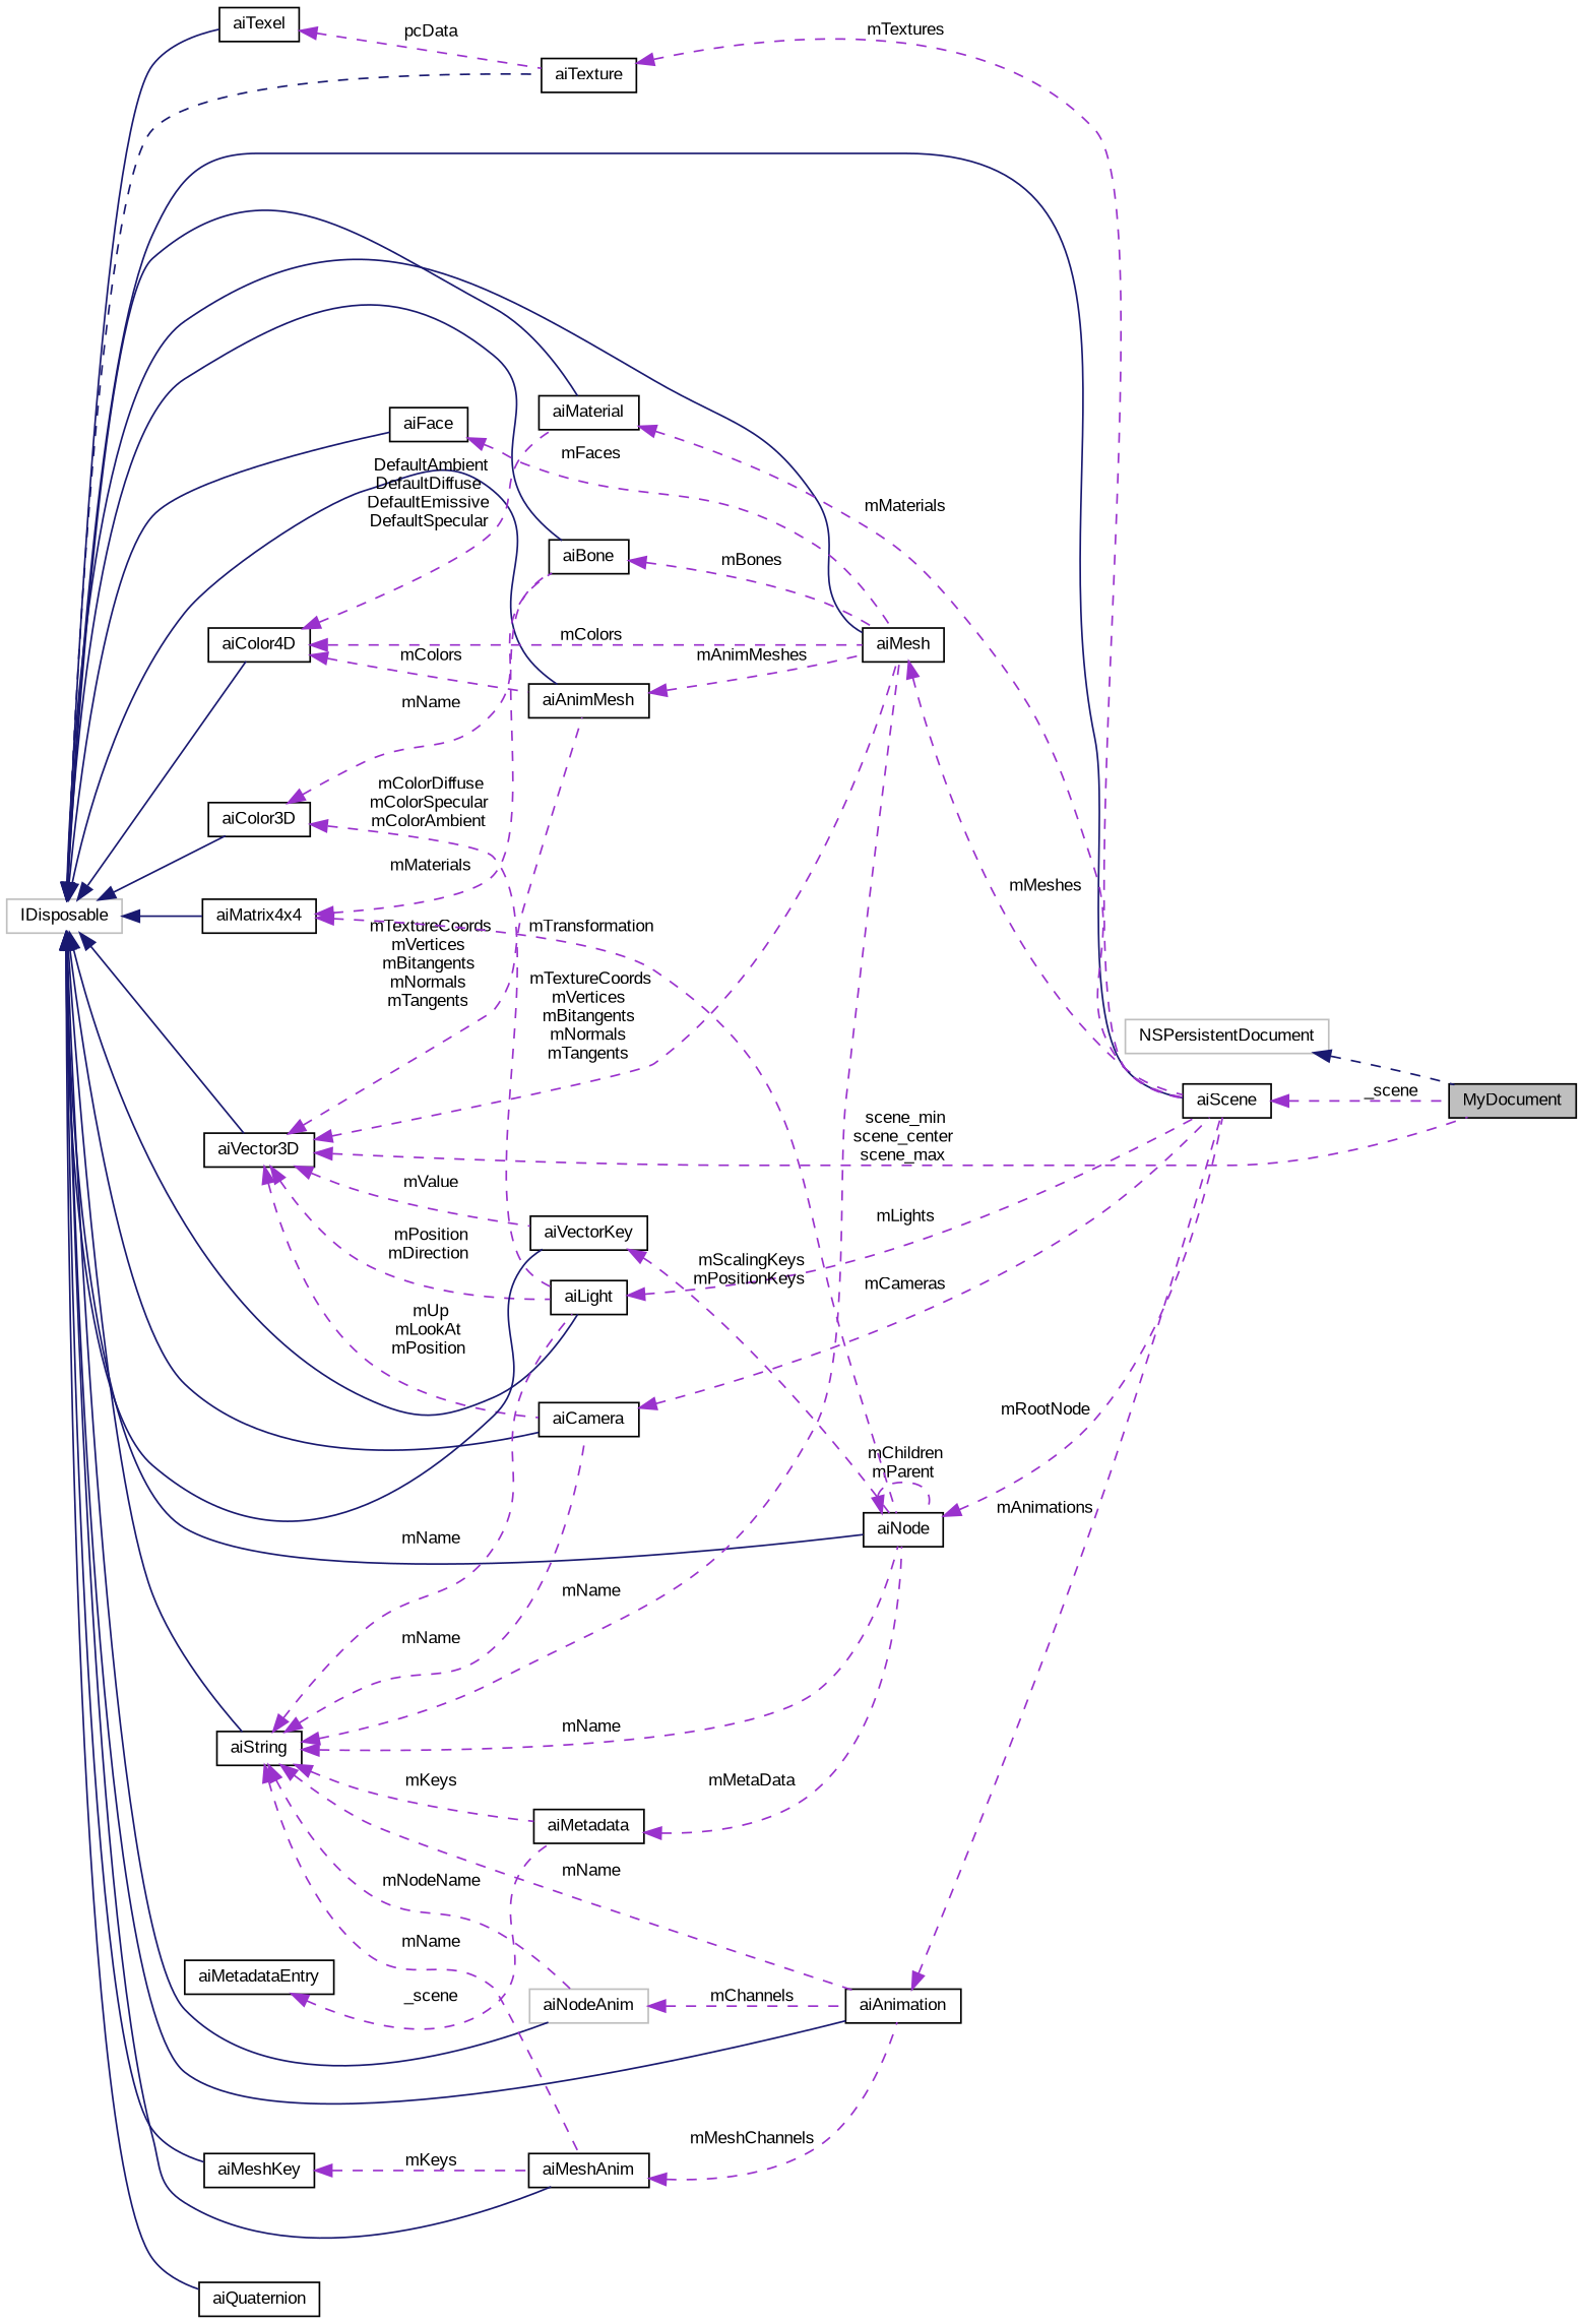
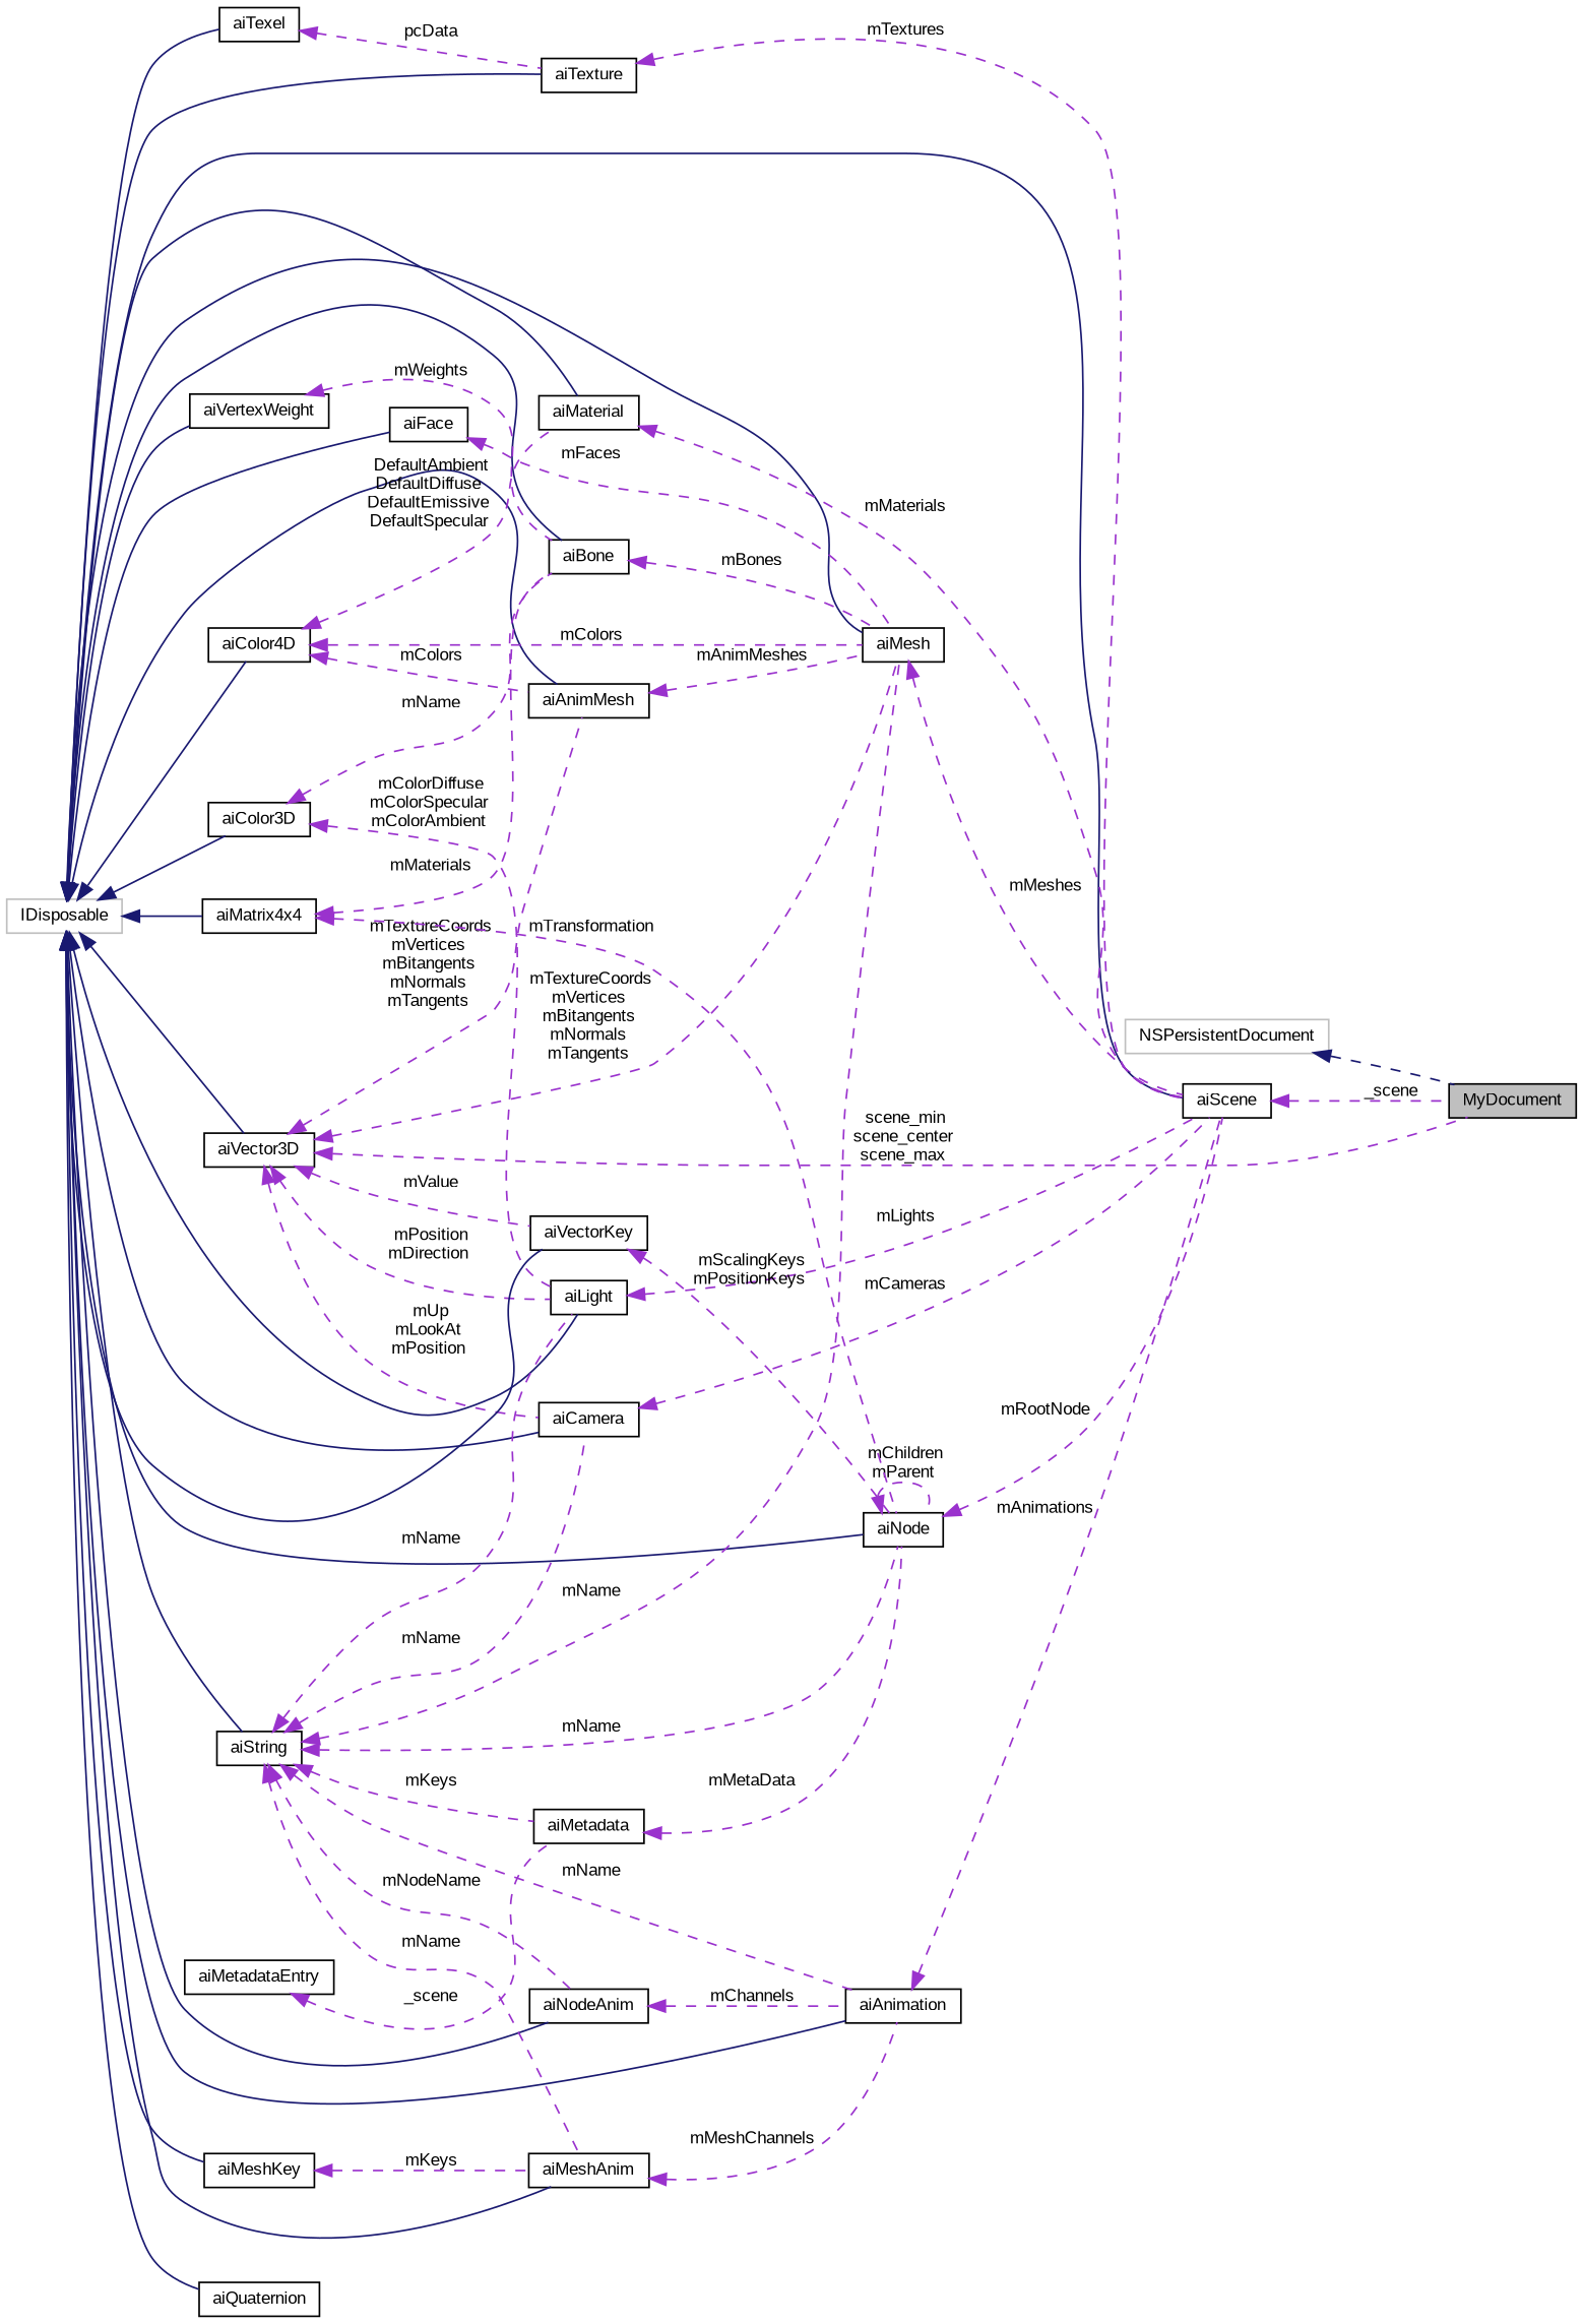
  digraph {
    fontname="Liberation Sans"
    rankdir=LR
    node [color=black fillcolor=white fontname="Liberation Sans" fontsize=10 shape=record style=filled]
    edge [color=darkorchid3 dir=back fontname="Liberation Sans" fontsize=10 labelfontname=Helvetica labelfontsize=10 style=dashed]
    n1 [fillcolor=grey75 fontcolor=black height=0.2 label=MyDocument width=0.4]
    n2 [color=grey75 height=0.2 label=NSPersistentDocument width=0.4]
    n3 [height=0.2 label=aiVector3D width=0.4]
    n4 [height=0.2 label=aiMesh width=0.4]
    n5 [height=0.2 label=aiAnimMesh width=0.4]
    n6 [height=0.2 label=aiCamera width=0.4]
    n7 [height=0.2 label=aiLight width=0.4]
    n8 [height=0.2 label=aiVectorKey width=0.4]
    n9 [height=0.2 label=aiScene width=0.4]
    n10 [height=0.2 label=aiNode width=0.4]
    n11 [color=grey75 height=0.2 label=IDisposable width=0.4]
    n12 [height=0.2 label=aiMaterial width=0.4]
    n13 [height=0.2 label=aiColor4D width=0.4]
    n14 [height=0.2 label=aiFace width=0.4]
    n15 [height=0.2 label=aiString width=0.4]
    n16 [height=0.2 label=aiBone width=0.4]
+   n17 [height=0.2 label=aiVertexWeight width=0.4]
    n18 [height=0.2 label=aiMatrix4x4 width=0.4]
    n19 [height=0.2 label=aiColor3D width=0.4]
    n20 [height=0.2 label=aiAnimation width=0.4]
-   n21 [color=grey75 height=0.2 label=aiNodeAnim width=0.4]
+   n21 [height=0.2 label=aiNodeAnim width=0.4]
    n22 [height=0.2 label=aiQuaternion width=0.4]
    n23 [height=0.2 label=aiMeshAnim width=0.4]
    n24 [height=0.2 label=aiMeshKey width=0.4]
    n25 [height=0.2 label=aiTexture width=0.4]
    n26 [height=0.2 label=aiTexel width=0.4]
    n27 [height=0.2 label=aiMetadata width=0.4]
    n28 [height=0.2 label=aiMetadataEntry width=0.4]
    n2 -> n1 [color=midnightblue]
    n3 -> n1 [label=" scene_min\nscene_center\nscene_max"]
    n3 -> n4 [label=" mTextureCoords\nmVertices\nmBitangents\nmNormals\nmTangents"]
    n3 -> n5 [label=" mTextureCoords\nmVertices\nmBitangents\nmNormals\nmTangents"]
    n3 -> n6 [label=" mUp\nmLookAt\nmPosition"]
    n3 -> n7 [label=" mPosition\nmDirection"]
    n3 -> n8 [label=" mValue"]
    n4 -> n9 [label=" mMeshes"]
    n5 -> n4 [label=" mAnimMeshes"]
    n6 -> n9 [label=" mCameras"]
    n7 -> n9 [label=" mLights"]
    n8 -> n10 [label=" mScalingKeys\nmPositionKeys"]
    n9 -> n1 [label=" _scene"]
    n10 -> n9 [label=" mRootNode"]
    n10 -> n10 [label=" mChildren\nmParent"]
    n11 -> n3 [color=midnightblue style=solid]
    n11 -> n4 [color=midnightblue style=solid]
    n11 -> n5 [color=midnightblue style=solid]
    n11 -> n6 [color=midnightblue style=solid]
    n11 -> n7 [color=midnightblue style=solid]
    n11 -> n8 [color=midnightblue style=solid]
    n11 -> n9 [color=midnightblue style=solid]
    n11 -> n10 [color=midnightblue style=solid]
    n11 -> n12 [color=midnightblue style=solid]
    n11 -> n13 [color=midnightblue style=solid]
    n11 -> n14 [color=midnightblue style=solid]
    n11 -> n15 [color=midnightblue style=solid]
    n11 -> n16 [color=midnightblue style=solid]
+   n11 -> n17 [color=midnightblue style=solid]
    n11 -> n18 [color=midnightblue style=solid]
    n11 -> n19 [color=midnightblue style=solid]
    n11 -> n20 [color=midnightblue style=solid]
    n11 -> n21 [color=midnightblue style=solid]
    n11 -> n22 [color=midnightblue style=solid]
    n11 -> n23 [color=midnightblue style=solid]
    n11 -> n24 [color=midnightblue style=solid]
-   n11 -> n25 [color=midnightblue]
+   n11 -> n25 [color=midnightblue style=solid]
    n11 -> n26 [color=midnightblue style=solid]
    n12 -> n9 [label=" mMaterials"]
    n13 -> n4 [label=" mColors"]
    n13 -> n5 [label=" mColors"]
    n13 -> n12 [label=" DefaultAmbient\nDefaultDiffuse\nDefaultEmissive\nDefaultSpecular"]
    n14 -> n4 [label=" mFaces"]
    n15 -> n4 [label=" mName"]
    n15 -> n6 [label=" mName"]
    n15 -> n7 [label=" mName"]
    n15 -> n10 [label=" mName"]
    n15 -> n20 [label=" mName"]
    n15 -> n21 [label=" mNodeName"]
    n15 -> n23 [label=" mName"]
    n15 -> n27 [label=" mKeys"]
    n16 -> n4 [label=" mBones"]
+   n17 -> n16 [label=" mWeights"]
    n18 -> n10 [label=" mTransformation"]
    n18 -> n16 [label=" mMaterials"]
    n19 -> n7 [label=" mColorDiffuse\nmColorSpecular\nmColorAmbient"]
    n19 -> n16 [label=" mName"]
    n20 -> n9 [label=" mAnimations"]
    n21 -> n20 [label=" mChannels"]
    n23 -> n20 [label=" mMeshChannels"]
    n24 -> n23 [label=" mKeys"]
    n25 -> n9 [label=" mTextures"]
    n26 -> n25 [label=" pcData"]
    n27 -> n10 [label=" mMetaData"]
    n28 -> n27 [label=" _scene"]
  }
